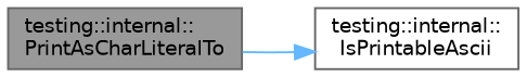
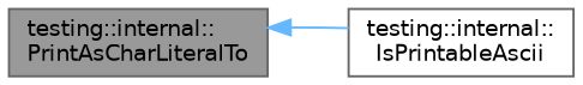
  digraph {
    rankdir=LR
    node [fontname=Helvetica fontsize=10 shape=box style=filled]
    n1 [color=gray40 fillcolor=grey60 fontcolor=black height=0.2 label="testing::internal::\lPrintAsCharLiteralTo" width=0.4]
    n2 [color=grey40 fillcolor=white height=0.2 label="testing::internal::\lIsPrintableAscii" width=0.4]
-   n1 -> n2 [color=steelblue1 fontname=Helvetica fontsize=10 labelfontname=Helvetica labelfontsize=10 style=solid]
+   n2 -> n1 [color=steelblue1 fontname=Helvetica fontsize=10 labelfontname=Helvetica labelfontsize=10 style=solid]
  }
